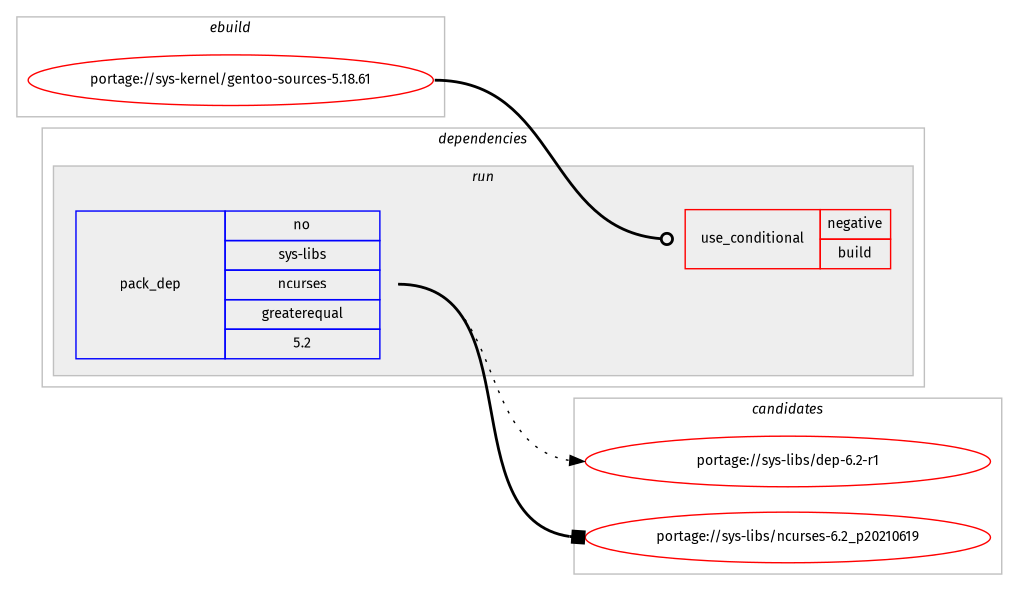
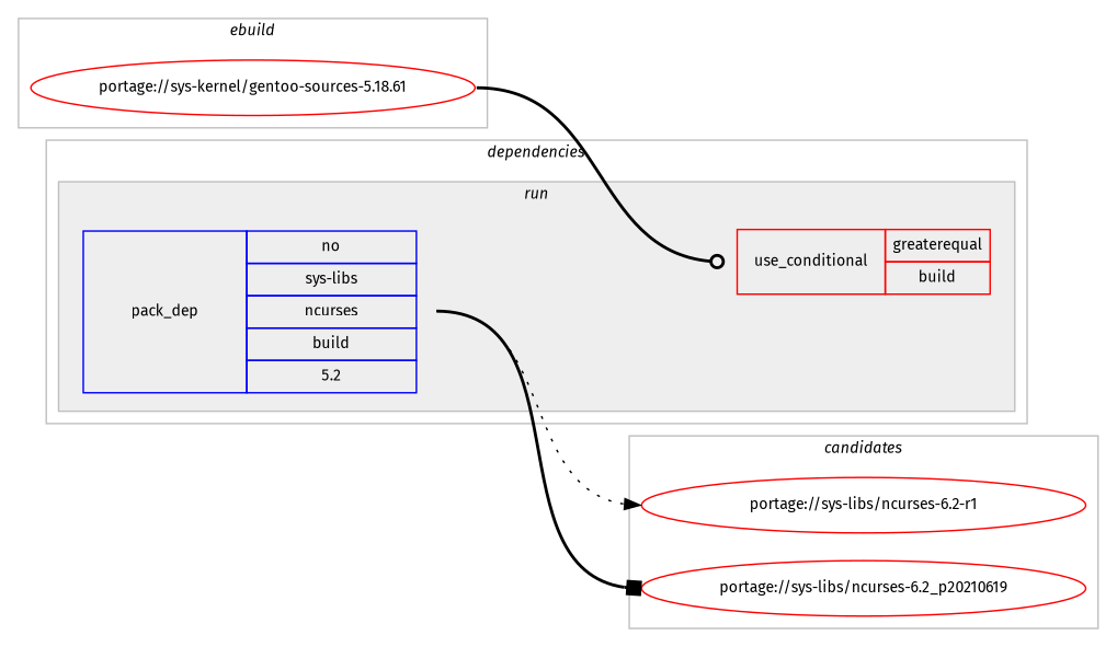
  digraph {
    compound=true
    concentrate=true
    fontname="Fira Sans"
    fontsize=10
    newrank=true
    rankdir=LR
    ranksep=1.5
    node [color=red fontname="Fira Sans" fontsize=10]
    edge [fontname="Fira Sans" headport=w style=bold tailport=e weight=100]
    n1 [label="portage://sys-kernel/gentoo-sources-5.18.61" width=4]
-   n2 [color=blue label=<<TABLE BORDER="0" CELLBORDER="1" CELLSPACING="0" CELLPADDING="4" WIDTH="220"><TR><TD ROWSPAN="6" CELLPADDING="30">pack_dep</TD></TR><TR><TD WIDTH="110">no</TD></TR><TR><TD>sys-libs</TD></TR><TR><TD>ncurses</TD></TR><TR><TD>greaterequal</TD></TR><TR><TD>5.2</TD></TR></TABLE>> shape=none]
-   n3 [label=<<TABLE BORDER="0" CELLBORDER="1" CELLSPACING="0" CELLPADDING="4"><TR><TD ROWSPAN="3" CELLPADDING="10">use_conditional</TD></TR><TR><TD>negative</TD></TR><TR><TD>build</TD></TR></TABLE>> shape=none]
-   n4 [label="portage://sys-libs/dep-6.2-r1" width=4]
+   n2 [color=blue label=<<TABLE BORDER="0" CELLBORDER="1" CELLSPACING="0" CELLPADDING="4" WIDTH="220"><TR><TD ROWSPAN="6" CELLPADDING="30">pack_dep</TD></TR><TR><TD WIDTH="110">no</TD></TR><TR><TD>sys-libs</TD></TR><TR><TD>ncurses</TD></TR><TR><TD>build</TD></TR><TR><TD>5.2</TD></TR></TABLE>> shape=none]
+   n3 [label=<<TABLE BORDER="0" CELLBORDER="1" CELLSPACING="0" CELLPADDING="4"><TR><TD ROWSPAN="3" CELLPADDING="10">use_conditional</TD></TR><TR><TD>greaterequal</TD></TR><TR><TD>build</TD></TR></TABLE>> shape=none]
+   n4 [label="portage://sys-libs/ncurses-6.2-r1" width=4]
    n5 [label="portage://sys-libs/ncurses-6.2_p20210619" width=4]
    subgraph cluster_1 {
      color=gray
      label=<<i>ebuild</i>>
      n1
    }
    subgraph cluster_2 {
      color=gray
      label=<<i>dependencies</i>>
      subgraph cluster_3 {
        color=gray
        fillcolor="#eeeeee"
        label=<<i>compile</i>>
        style=filled
      }
      subgraph cluster_4 {
        color=gray
        fillcolor="#eeeeee"
        label=<<i>compile and run</i>>
        style=filled
      }
      subgraph cluster_5 {
        color=gray
        fillcolor="#eeeeee"
        label=<<i>run</i>>
        style=filled
        subgraph sub_6 {
          color=gray
          fillcolor="#eeeeee"
          label=<<i>run</i>>
          style=filled
          n3
          subgraph sub_7 {
            color=gray
            fillcolor="#eeeeee"
            label=<<i>run</i>>
            style=filled
            n2
          }
        }
      }
    }
    subgraph cluster_8 {
      color=gray
      label=<<i>candidates</i>>
      rank=same
      subgraph sub_9 {
        color=black
        label=<<i>candidates</i>>
        nodesep=1
        rank=same
        n4
        n5
      }
    }
    n1 -> n3 [arrowhead=odot weight=20]
    n2 -> n4 [arrowhead=normal style=dotted]
    n2 -> n5 [arrowhead=box]
  }
